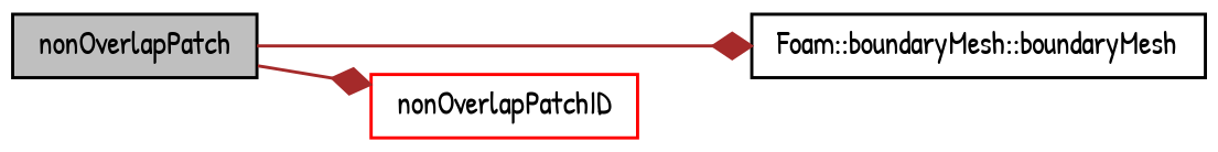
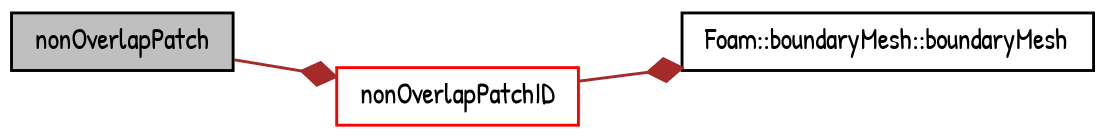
  digraph {
    fontname="Patrick Hand"
    rankdir=LR
    node [color=black fontname="Patrick Hand" fontsize=10 shape=record]
    edge [arrowhead=diamond color=brown fontname="Patrick Hand" fontsize=10 labelfontname=FreeSans labelfontsize=10 style=solid]
    n1 [fillcolor=grey75 fontcolor=black height=0.2 label=nonOverlapPatch style=filled width=0.4]
    n2 [height=0.2 label="Foam::boundaryMesh::boundaryMesh" width=0.4]
    n3 [color=red height=0.2 label=nonOverlapPatchID width=0.4]
-   n1 -> n2
+   n3 -> n2
    n1 -> n3
  }
